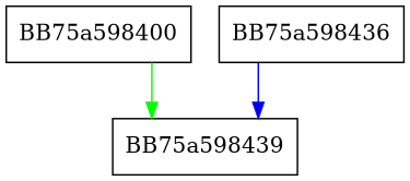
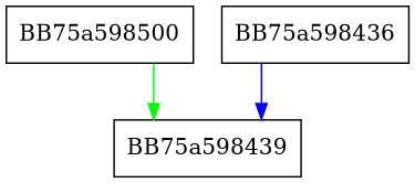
  digraph {
    splines=ortho
    node [shape=box]
-   BB75a598400
+   BB75a598400 [label=BB75a598500]
    BB75a598439
    BB75a598436
    BB75a598400 -> BB75a598439 [color=green]
    BB75a598436 -> BB75a598439 [color=blue]
  }
